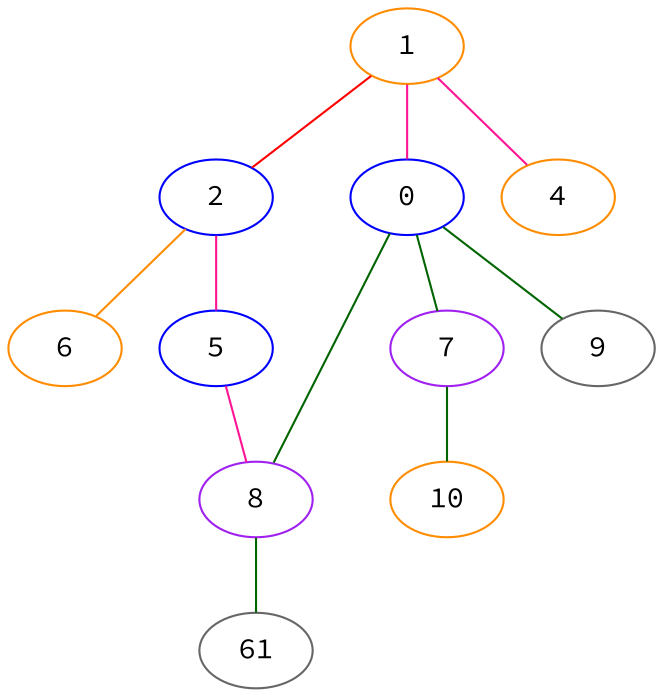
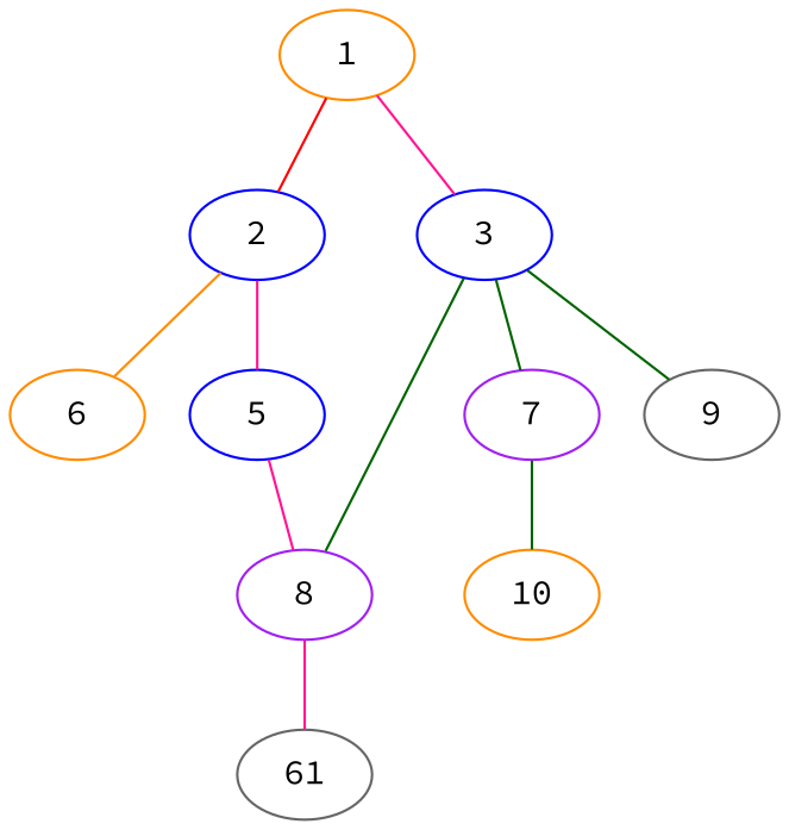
  graph {
    fontname="Source Code Pro"
    node [chem=C color=darkorange fontname="Source Code Pro"]
    edge [color=darkgreen fontname="Source Code Pro" valence=1]
    2 [color=blue]
    1
-   3 [color=blue label=0]
-   4 [chem=Cl]
+   3 [color=blue]
    5 [chem=N color=blue]
    6 [chem=Cl]
    7 [color=purple]
    9 [chem=H color=gray40]
    8 [color=purple]
    10 [chem=H]
    n11 [chem=H color=gray40 label=61]
    2 -- 5 [color=deeppink valence=2]
    2 -- 6 [color=darkorange]
    1 -- 2 [color=red]
    1 -- 3 [color=deeppink valence=2]
-   1 -- 4 [color=deeppink]
    3 -- 7
    3 -- 9
    3 -- 8 [valence=2]
    5 -- 8 [color=deeppink]
    7 -- 10
-   8 -- n11
+   8 -- n11 [color=deeppink]
  }
